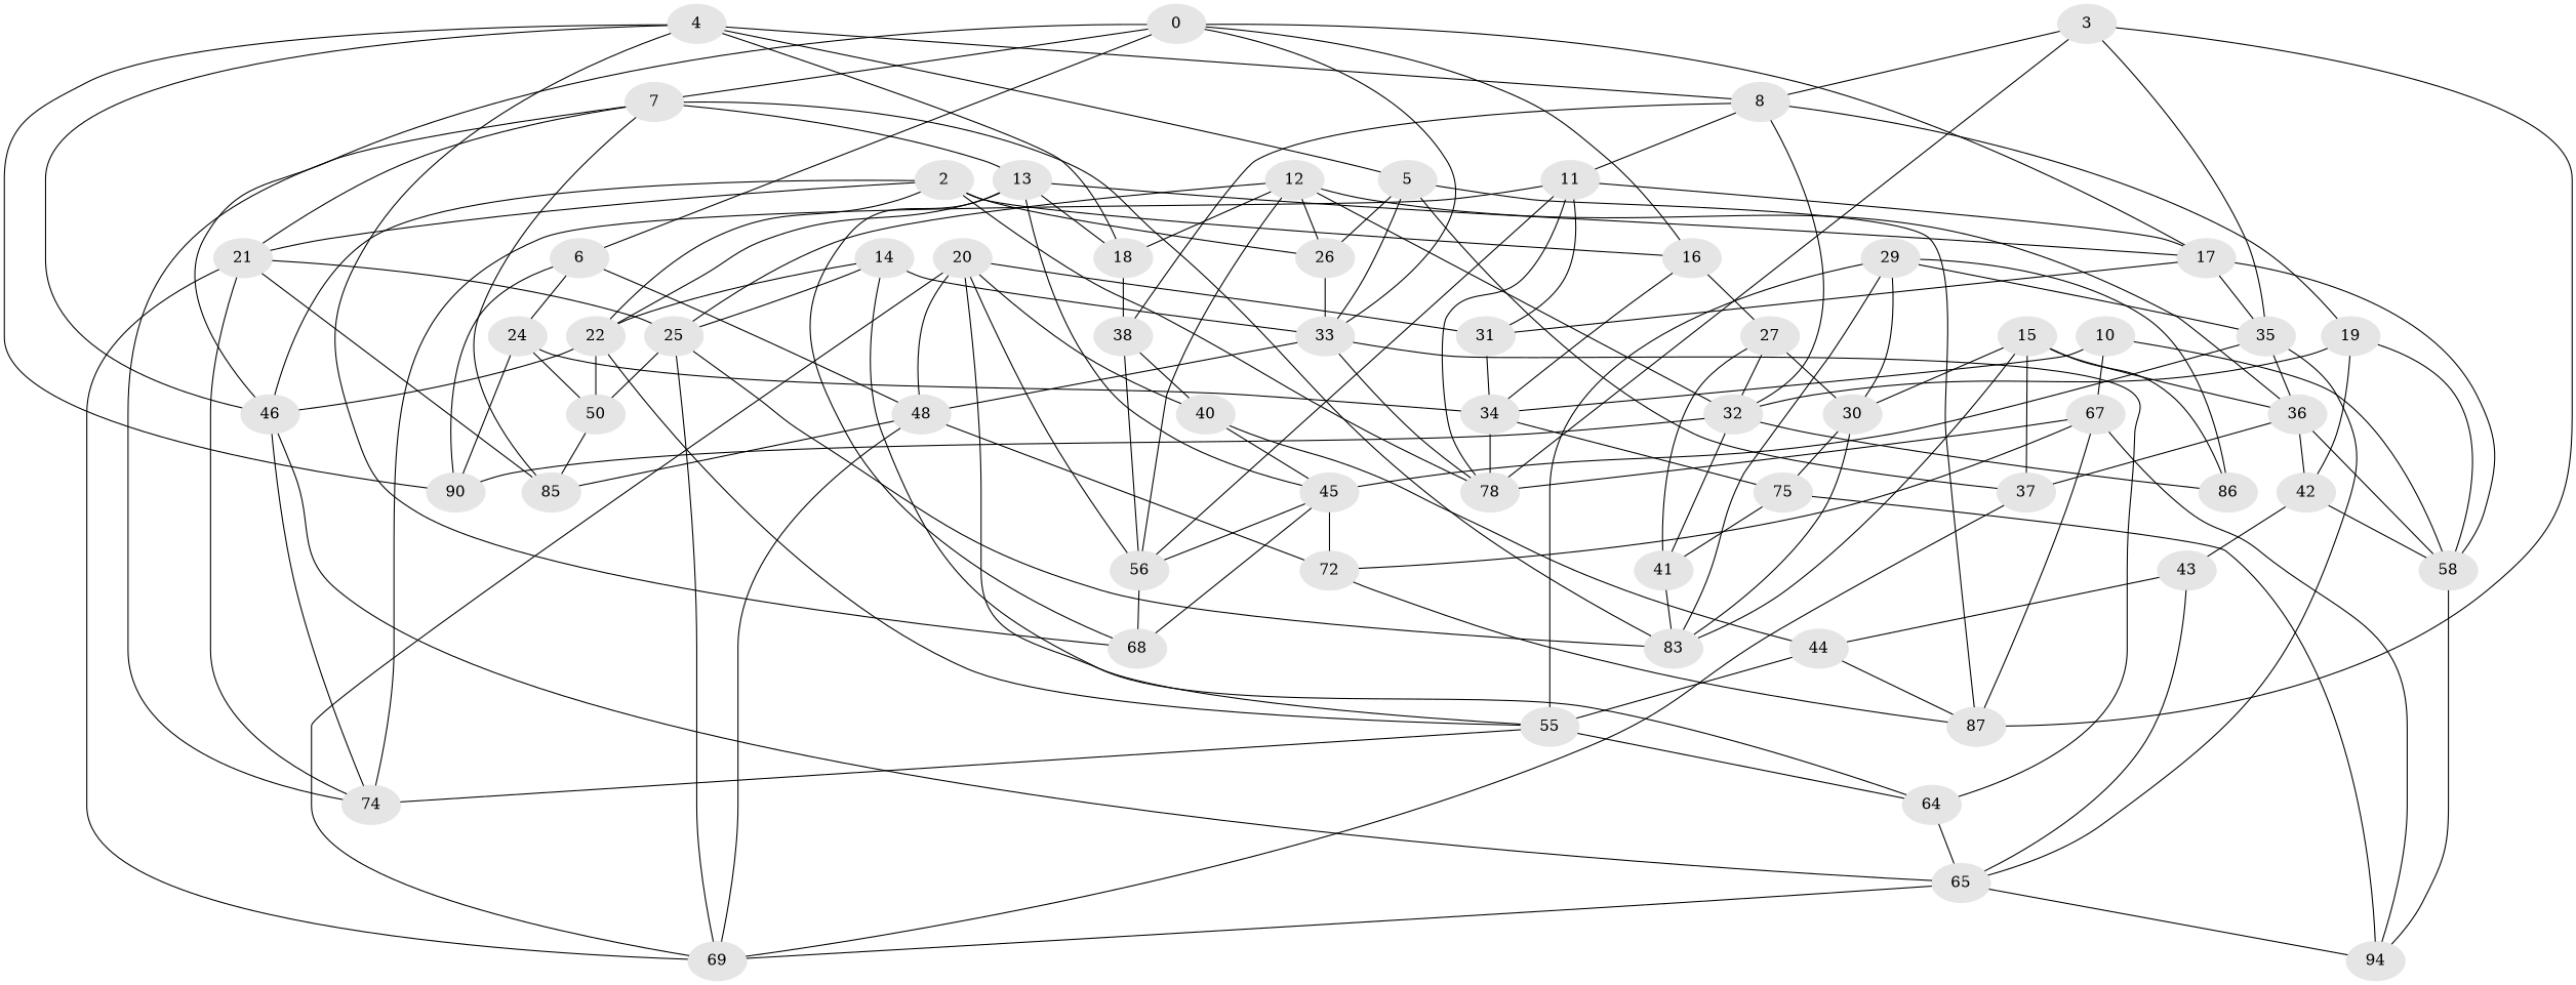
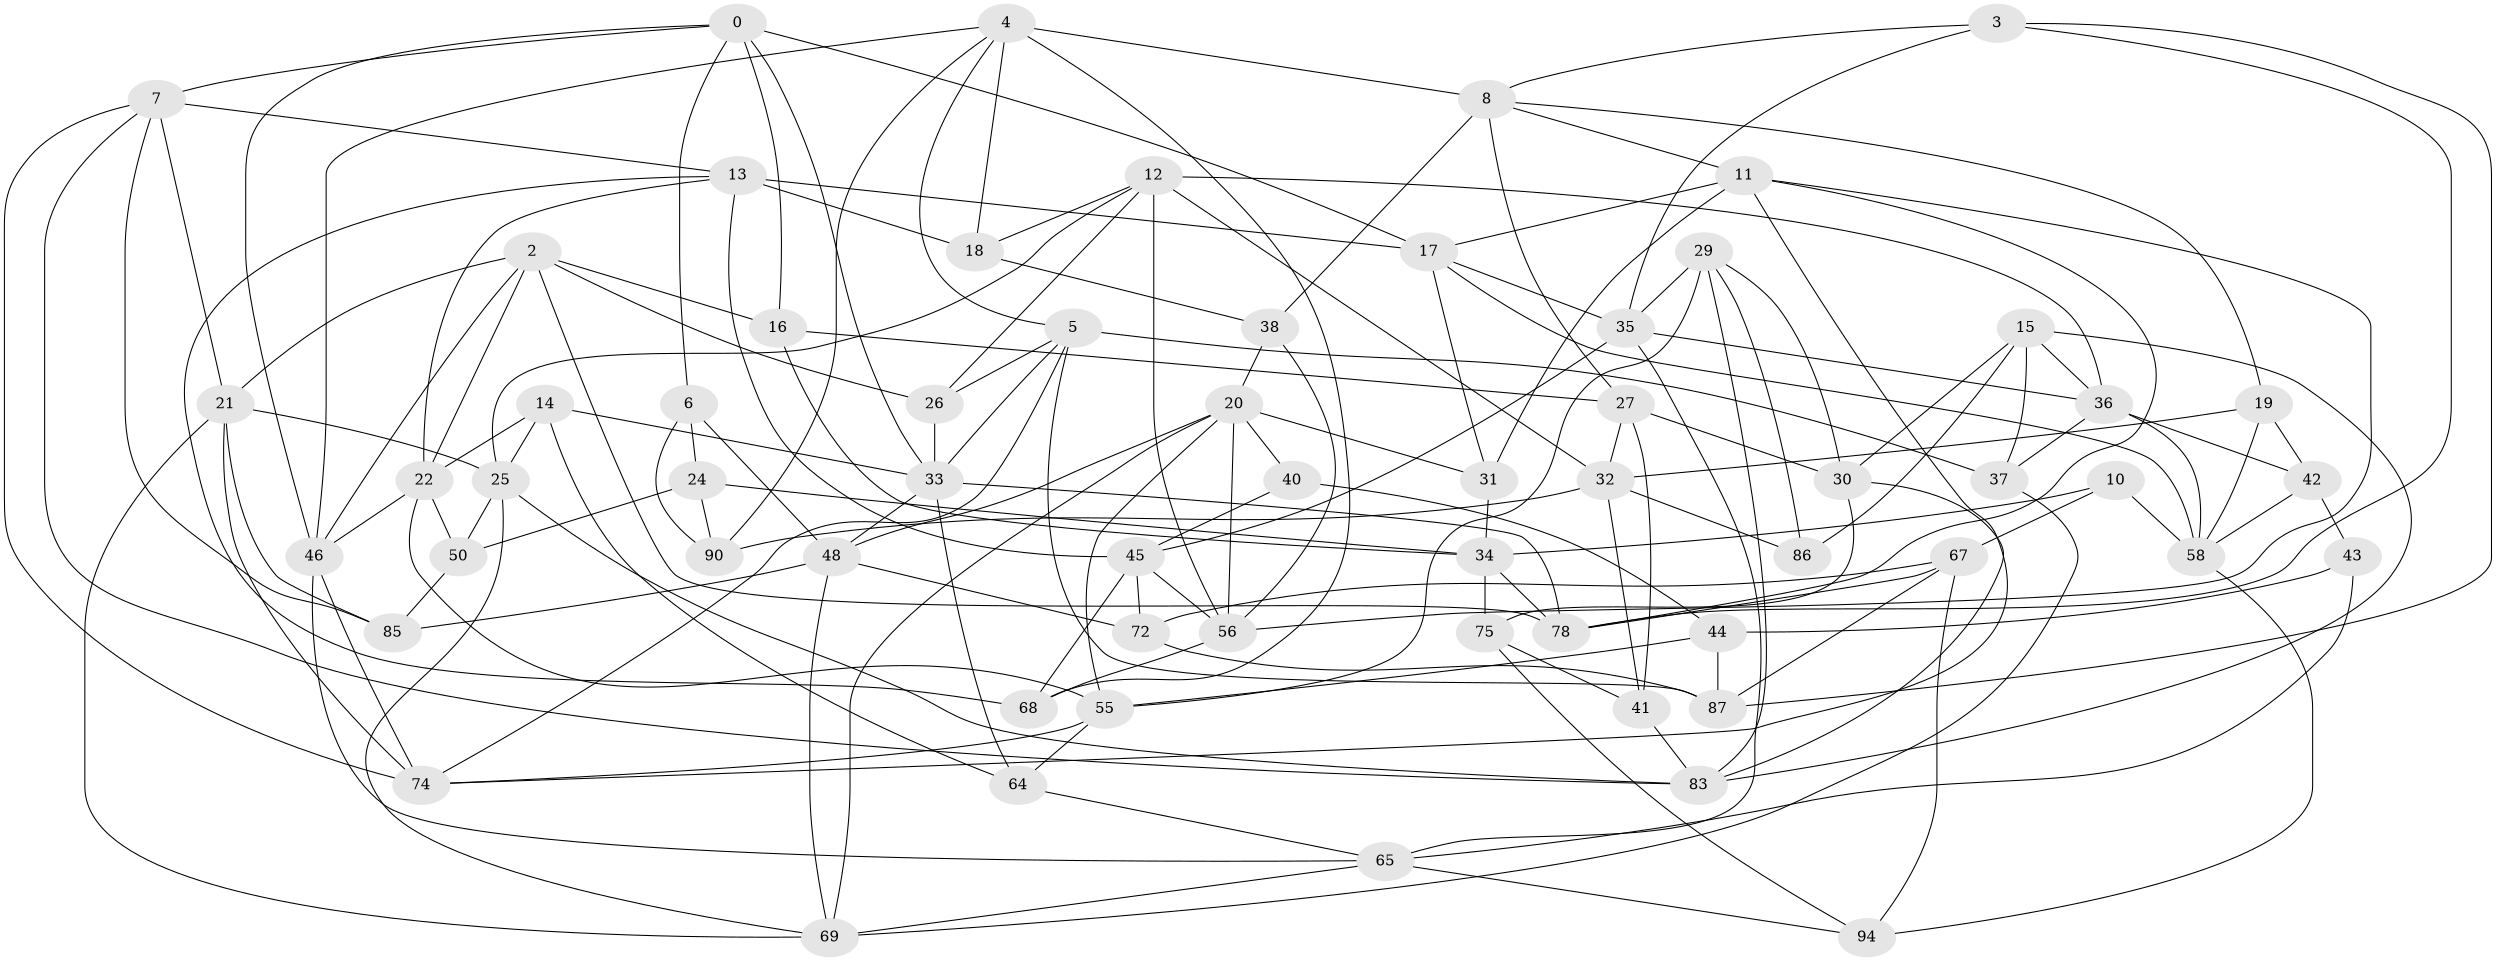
  graph {
    node [color=gray90 style=filled]
    n1 [label=0 super="+53"]
    6
    7 [super="+9"]
    16
    17 [super="+39"]
    33 [super="+47"]
    46 [super="+77"]
    90
    n9 [label=24]
    48 [super="+66"]
    21 [super="+28"]
    74 [super="+91"]
    13 [super="+88"]
    83 [super="+89"]
    85
    27 [super="+99"]
    34 [super="+63"]
    35 [super="+84"]
    58 [super="+60"]
    31
    78 [super="+96"]
    64
    65 [super="+98"]
    2 [super="+97"]
    22 [super="+52"]
    26
    25 [super="+49"]
    69 [super="+70"]
    50
    55 [super="+71"]
    8 [super="+62"]
    11 [super="+59"]
    19
    38
    3
    87 [super="+92"]
    36 [super="+54"]
    45 [super="+82"]
    4 [super="+57"]
    5 [super="+51"]
    18
    68
    37
    72
    56 [super="+73"]
    32 [super="+76"]
    42
    30 [super="+93"]
    n49 [label=41]
    40
    75
    10
    67 [super="+80"]
    44 [super="+79"]
    43
    94
    12 [super="+95"]
    86
    14
    15 [super="+24"]
    20 [super="+41"]
    29 [super="+61"]
    n1 -- 6
    n1 -- 7
    n1 -- 16
    n1 -- 17
    n1 -- 33
    n1 -- 46
    6 -- 90
    6 -- n9
    6 -- 48
    7 -- 21
    7 -- 74
    7 -- 13
    7 -- 83
    7 -- 85
    16 -- 27
    16 -- 34
    17 -- 35
    17 -- 58
    17 -- 31
    33 -- 48
    33 -- 78
    33 -- 64
    46 -- 74
    46 -- 65
    n9 -- 90
    n9 -- 34
    n9 -- 50
    48 -- 85
    48 -- 69
    48 -- 72
    21 -- 74
    21 -- 85
    21 -- 25
    21 -- 69
    13 -- 17
    13 -- 22
    13 -- 45
    13 -- 18
    13 -- 68
    27 -- 32
    27 -- 30 [weight=2]
    27 -- n49
    34 -- 78
    34 -- 75
    35 -- 65
    35 -- 36
    35 -- 45
    58 -- 94
    31 -- 34
    64 -- 65
    65 -- 69
    65 -- 94
    2 -- 16
    2 -- 46
    2 -- 21
    2 -- 78
    2 -- 22
    2 -- 26
    22 -- 46
    22 -- 50
    22 -- 55
    26 -- 33
    25 -- 83
    25 -- 69
    25 -- 50
    50 -- 85
    55 -- 74
    55 -- 64
-   8 -- 32
+   8 -- 27
    8 -- 11
    8 -- 19
    8 -- 38
    11 -- 17
    11 -- 74
    11 -- 31
    11 -- 78
    11 -- 56
    19 -- 58
    19 -- 32
    19 -- 42
    38 -- 56
-   38 -- 40
+   38 -- 20
    3 -- 35
    3 -- 78
    3 -- 8
    3 -- 87
    36 -- 58
    36 -- 37
    36 -- 42
    45 -- 68
    45 -- 72
    45 -- 56
    4 -- 46
    4 -- 90
    4 -- 8
    4 -- 5
    4 -- 18
    4 -- 68
    5 -- 33
+   5 -- 74
    5 -- 26
    5 -- 87
    5 -- 37
    18 -- 38
    37 -- 69
    72 -- 87
    56 -- 68
    32 -- 90
    32 -- n49
    32 -- 86
    42 -- 58
    42 -- 43
    30 -- 83
    30 -- 75
    n49 -- 83
    40 -- 45
    40 -- 44
    75 -- n49
    75 -- 94
    10 -- 34
    10 -- 58
    10 -- 67
    67 -- 78
    67 -- 87 [weight=2]
    67 -- 72
    67 -- 94
    44 -- 55
    44 -- 87
    43 -- 65
    43 -- 44
    12 -- 26
    12 -- 25
    12 -- 36
    12 -- 18
    12 -- 56
    12 -- 32
    14 -- 33
    14 -- 64
    14 -- 22
    14 -- 25
    15 -- 83
    15 -- 36
    15 -- 37
    15 -- 30
    15 -- 86 [weight=2]
    20 -- 48
    20 -- 31
    20 -- 69
    20 -- 55
    20 -- 56
    20 -- 40
    29 -- 83
    29 -- 35
    29 -- 55 [weight=2]
    29 -- 30
    29 -- 86
  }
